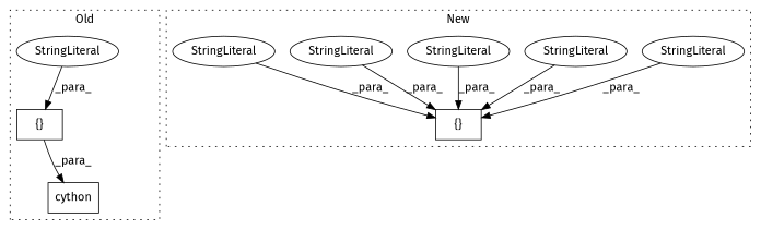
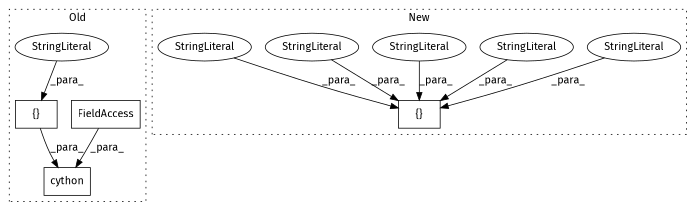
  digraph {
    fontname="Fira Sans"
    node [a=45 l="1,1" shape=ellipse fontname="Fira Sans"]
    edge [fontname="Fira Sans"]
    n1 [a=32 l="7,1" label=cython s="607,654" shape=box]
    n2 [a=4 label="{}" s="626,643" shape=box]
+   n3 [a=22 l=9 label=FieldAccess s=645 shape=box]
    n4 [l=16 label=StringLiteral s=627]
    n5 [a=4 label="{}" s="521,641" shape=box]
    n6 [l=14 label=StringLiteral s=583]
    n7 [l=23 label=StringLiteral s=598]
    n8 [l=16 label=StringLiteral s=538]
    n9 [l=19 label=StringLiteral s=622]
    n10 [l=15 label=StringLiteral s=522]
    subgraph cluster_1 {
      label=Old
      style=dotted
      n1
      n2
+     n3
      n4
    }
    subgraph cluster_2 {
      label=New
      style=dotted
      n5
      n6
      n7
      n8
      n9
      n10
    }
    n2 -> n1 [label=_para_]
+   n3 -> n1 [label=_para_]
    n4 -> n2 [label=_para_]
    n6 -> n5 [label=_para_]
    n7 -> n5 [label=_para_]
    n8 -> n5 [label=_para_]
    n9 -> n5 [label=_para_]
    n10 -> n5 [label=_para_]
  }
